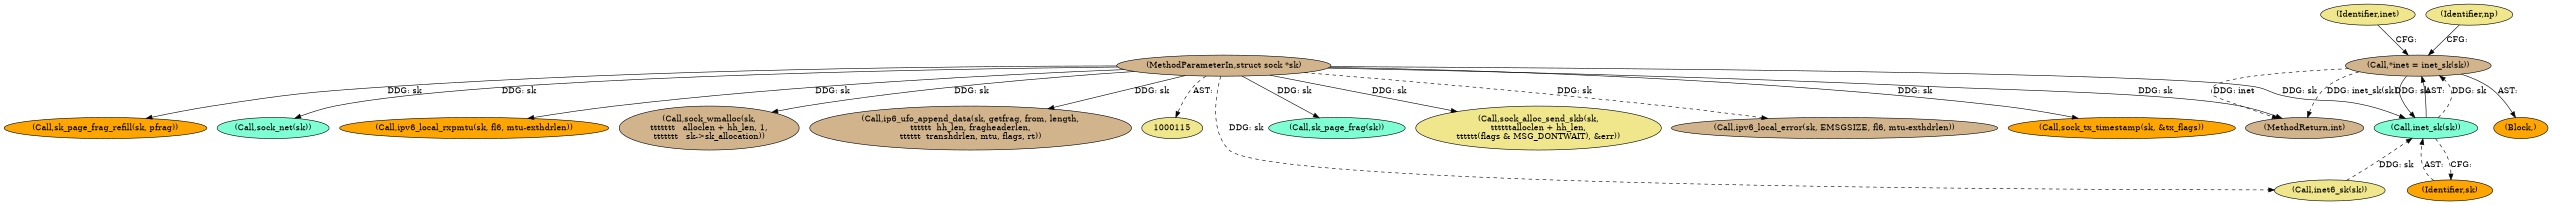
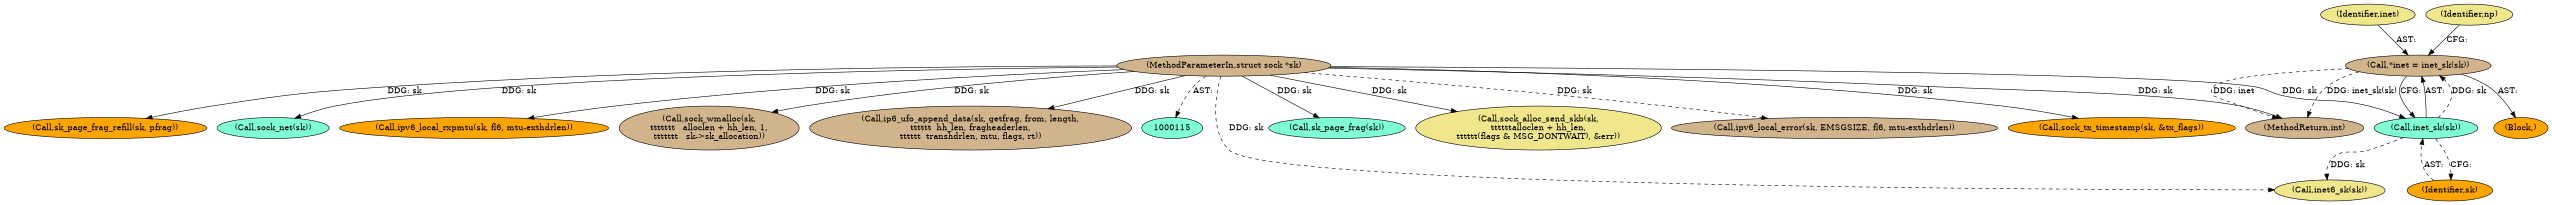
  digraph {
    node [fillcolor=tan style=filled]
    edge [style=solid]
    n1 [label="(Call,*inet = inet_sk(sk))"]
    n2 [fillcolor=aquamarine label="(Call,inet_sk(sk))"]
    n3 [label="(MethodReturn,int)"]
    n4 [fillcolor=orange label="(Block,)"]
    n5 [fillcolor=khaki label="(Call,inet6_sk(sk))"]
    n6 [fillcolor=orange label="(Identifier,sk)"]
    n7 [label="(MethodParameterIn,struct sock *sk)"]
    n8 [fillcolor=aquamarine label="(Call,sk_page_frag(sk))"]
    n9 [fillcolor=khaki label="(Call,sock_alloc_send_skb(sk,\n\t\t\t\t\t\talloclen + hh_len,\n\t\t\t\t\t\t(flags & MSG_DONTWAIT), &err))"]
    n10 [label="(Call,ipv6_local_error(sk, EMSGSIZE, fl6, mtu-exthdrlen))"]
    n11 [fillcolor=orange label="(Call,sock_tx_timestamp(sk, &tx_flags))"]
    n12 [fillcolor=orange label="(Call,sk_page_frag_refill(sk, pfrag))"]
    n13 [fillcolor=aquamarine label="(Call,sock_net(sk))"]
    n14 [fillcolor=orange label="(Call,ipv6_local_rxpmtu(sk, fl6, mtu-exthdrlen))"]
    n15 [label="(Call,sock_wmalloc(sk,\n\t\t\t\t\t\t\t   alloclen + hh_len, 1,\n\t\t\t\t\t\t\t   sk->sk_allocation))"]
    n16 [label="(Call,ip6_ufo_append_data(sk, getfrag, from, length,\n\t\t\t\t\t\t  hh_len, fragheaderlen,\n\t\t\t\t\t\t  transhdrlen, mtu, flags, rt))"]
-   1000115 [fillcolor=khaki]
+   1000115 [fillcolor=aquamarine]
    n18 [fillcolor=khaki label="(Identifier,inet)"]
    n19 [fillcolor=khaki label="(Identifier,np)"]
-   n1 -> n2 [label="DDG: sk"]
+   n1 -> n2 [label="CFG: "]
    n1 -> n3 [label="DDG: inet_sk(sk)" style=dashed]
    n1 -> n3 [label="DDG: inet" style=dashed]
    n1 -> n4 [label="AST: "]
    n2 -> n1 [label="AST: "]
    n2 -> n1 [label="DDG: sk" style=dashed]
-   n5 -> n2 [label="DDG: sk" style=dashed]
+   n2 -> n5 [label="DDG: sk" style=dashed]
    n2 -> n6 [label="CFG: " style=dashed]
    n6 -> n2 [label="AST: " style=dashed]
    n7 -> n2 [label="DDG: sk"]
    n7 -> n3 [label="DDG: sk"]
    n7 -> n5 [label="DDG: sk" style=dashed]
    n7 -> n8 [label="DDG: sk"]
    n7 -> n9 [label="DDG: sk"]
    n7 -> n10 [label="DDG: sk" style=dashed]
    n7 -> n11 [label="DDG: sk"]
    n7 -> n12 [label="DDG: sk"]
    n7 -> n13 [label="DDG: sk"]
    n7 -> n14 [label="DDG: sk"]
    n7 -> n15 [label="DDG: sk"]
    n7 -> n16 [label="DDG: sk"]
    n7 -> 1000115 [label="AST: " style=dashed]
-   n18 -> n1 [label="CFG: "]
+   n18 -> n1 [label="AST: "]
    n19 -> n1 [label="CFG: "]
  }
